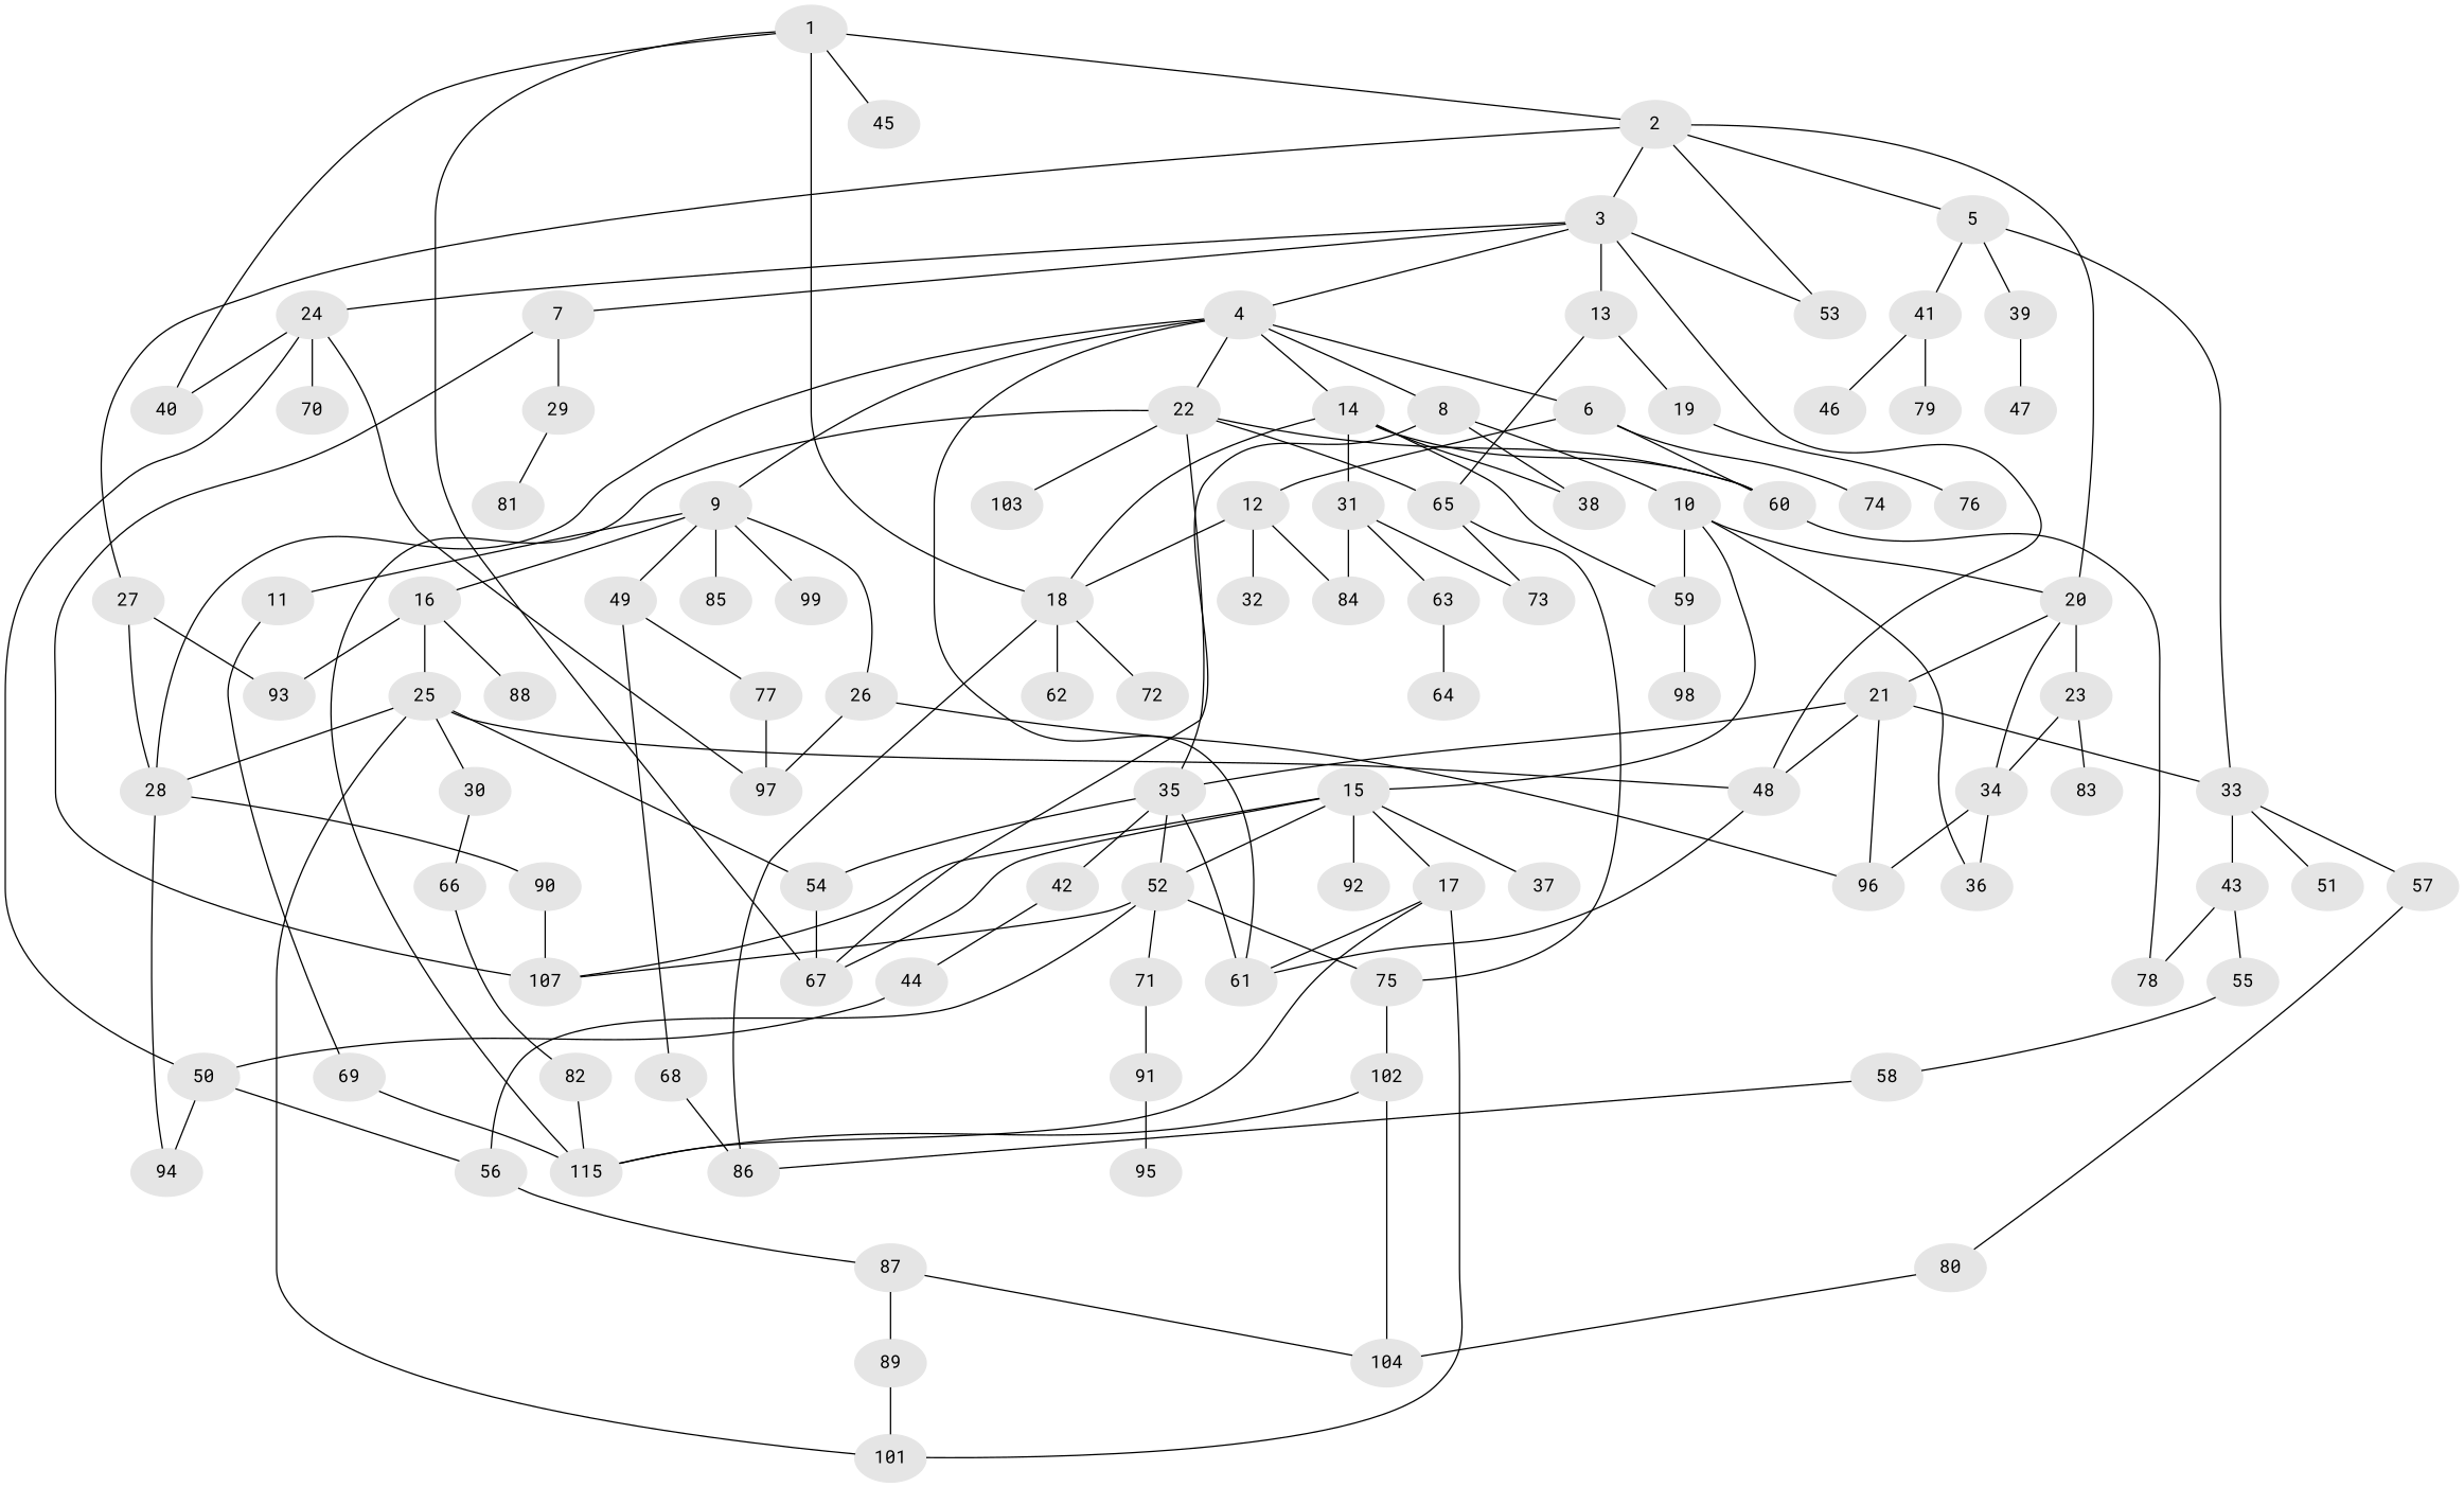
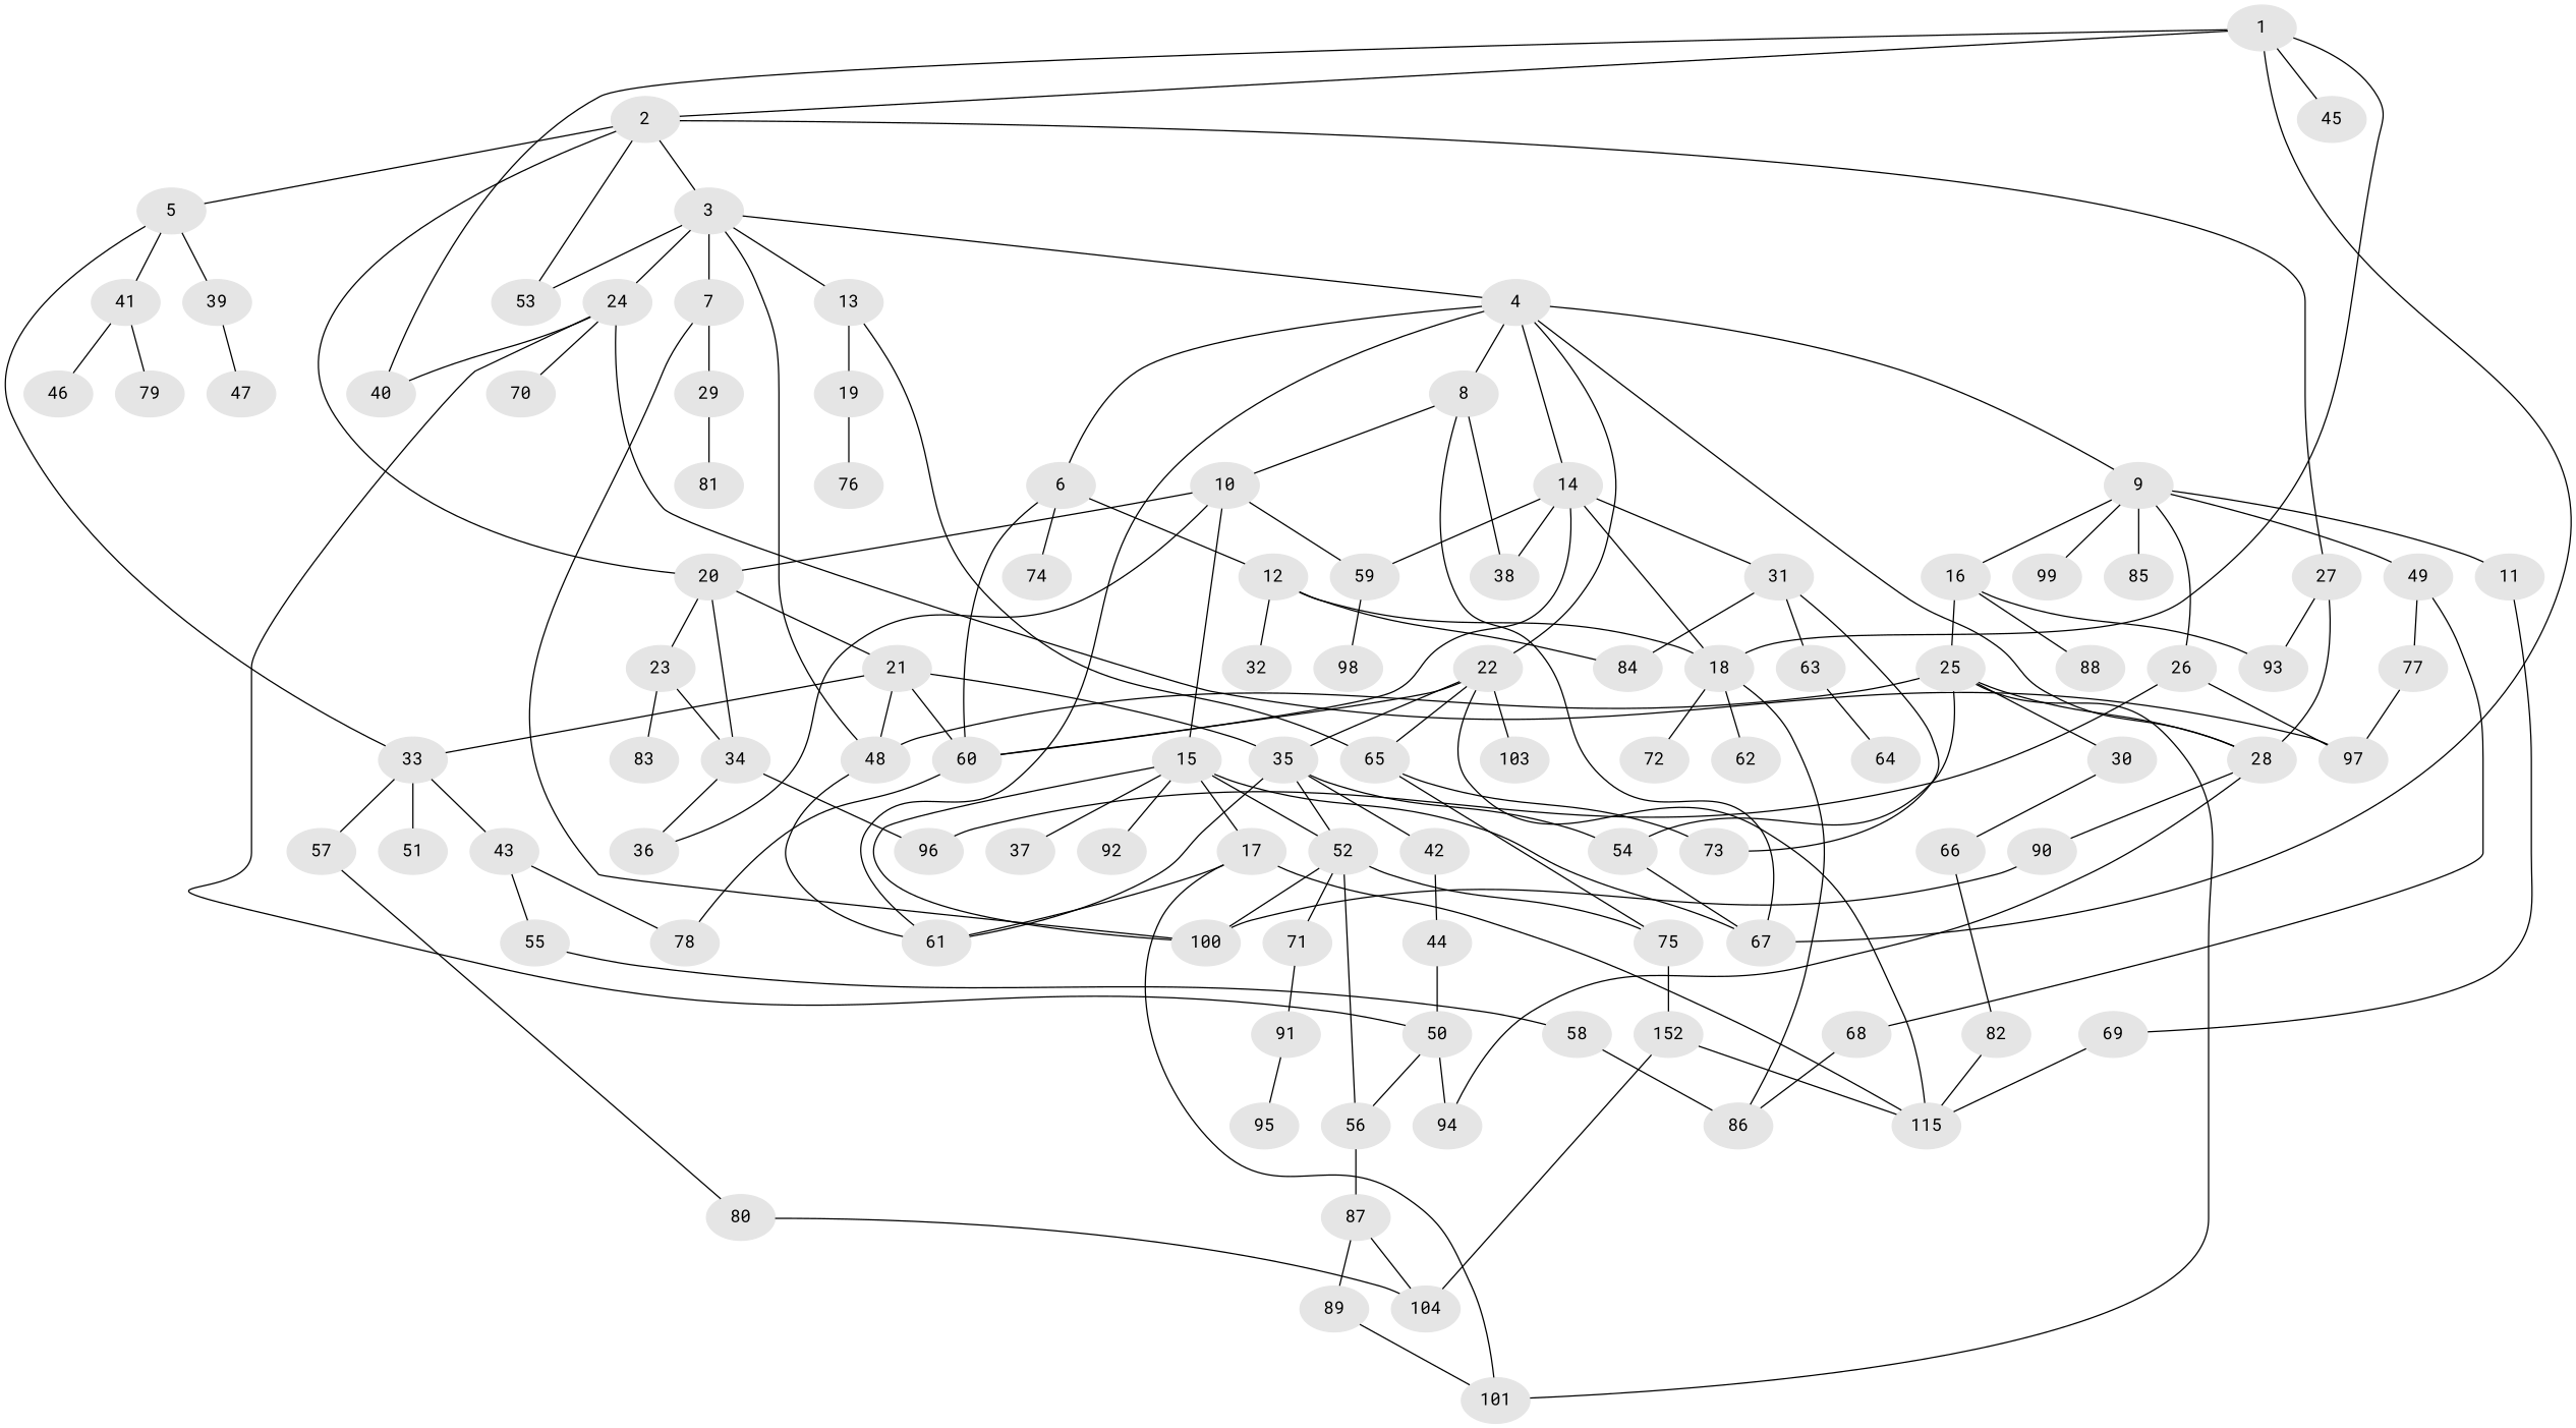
  graph {
    fontname="Roboto Mono"
    node [color=gray90 fontname="Roboto Mono" style=filled]
    edge [fontname="Roboto Mono"]
    1
    2
    18
    40
    45
    67
    3
    5
    20
    27
    53
    62
    72
    86
    4
    7
    13
    24
    48
    33
    39
    41
    21
    23
    34
    28
    93
    6
    8
    9
    14
    22
    61
    29
-   100 [label=107]
+   100
    19
    65
    50
    70
    97
    12
    60
    74
    10
    38
    11
    16
    26
    49
    85
    99
    59
    31
    n54 [label=115]
    35
    103
    90
    94
    43
    51
    57
    47
    46
    79
    32
    84
    78
    81
    15
    36
    69
    25
    88
    96
    77
    68
    17
    37
    52
    92
    98
    76
    73
    75
    63
    101
    56
    71
    30
    54
    83
    42
    66
    82
    64
    55
    80
    44
    58
    87
    91
-   102
+   102 [label=152]
    104
    89
    95
    1 -- 2
    1 -- 18
    1 -- 40
    1 -- 45
    1 -- 67
    2 -- 3
    2 -- 5
    2 -- 20
    2 -- 27
    2 -- 53
    18 -- 62
    18 -- 72
    18 -- 86
    3 -- 53
    3 -- 4
    3 -- 7
    3 -- 13
    3 -- 24
    3 -- 48
    5 -- 33
    5 -- 39
    5 -- 41
    20 -- 21
    20 -- 23
    20 -- 34
    27 -- 28
    27 -- 93
    4 -- 28
    4 -- 6
    4 -- 8
    4 -- 9
    4 -- 14
    4 -- 22
    4 -- 61
    7 -- 29
    7 -- 100
    13 -- 19
    13 -- 65
    24 -- 40
    24 -- 50
    24 -- 70
    24 -- 97
    48 -- 61
    33 -- 43
    33 -- 51
    33 -- 57
    39 -- 47
    41 -- 46
    41 -- 79
    21 -- 48
    21 -- 33
-   21 -- 96
+   21 -- 60
    21 -- 35
    23 -- 34
    23 -- 83
    34 -- 36
    34 -- 96
    28 -- 90
    28 -- 94
    6 -- 12
    6 -- 60
    6 -- 74
    8 -- 67
    8 -- 10
    8 -- 38
    9 -- 11
    9 -- 16
    9 -- 26
    9 -- 49
    9 -- 85
    9 -- 99
    14 -- 18
    14 -- 60
    14 -- 38
    14 -- 59
    14 -- 31
    22 -- 65
    22 -- 60
    22 -- n54
    22 -- 35
    22 -- 103
    29 -- 81
    19 -- 76
    65 -- 73
    65 -- 75
    50 -- 94
    50 -- 56
    12 -- 18
    12 -- 32
    12 -- 84
    60 -- 78
    10 -- 20
    10 -- 59
    10 -- 15
    10 -- 36
    11 -- 69
    16 -- 93
    16 -- 25
    16 -- 88
    26 -- 97
    26 -- 96
    49 -- 77
    49 -- 68
    59 -- 98
    31 -- 84
    31 -- 73
    31 -- 63
    35 -- 61
    35 -- 52
    35 -- 54
    35 -- 42
    90 -- 100
    43 -- 78
    43 -- 55
    57 -- 80
    15 -- 67
    15 -- 100
    15 -- 17
    15 -- 37
    15 -- 52
    15 -- 92
    69 -- n54
    25 -- 48
    25 -- 28
    25 -- 101
    25 -- 30
    25 -- 54
    77 -- 97
    68 -- 86
    17 -- 61
    17 -- n54
    17 -- 101
    52 -- 100
    52 -- 75
    52 -- 56
    52 -- 71
    75 -- 102
    63 -- 64
    56 -- 87
    71 -- 91
    30 -- 66
    54 -- 67
    42 -- 44
    66 -- 82
    82 -- n54
    55 -- 58
    80 -- 104
    44 -- 50
    58 -- 86
    87 -- 104
    87 -- 89
    91 -- 95
    102 -- n54
    102 -- 104
    89 -- 101
  }
